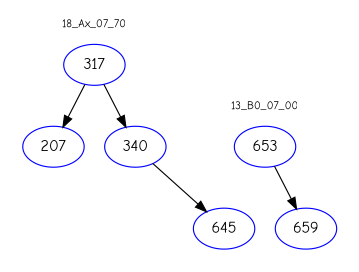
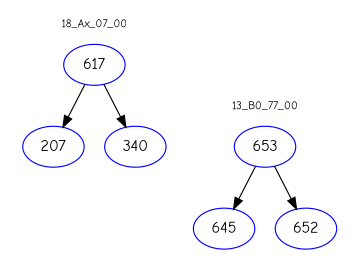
  digraph {
    fontname="Comic Neue"
    node [color=blue fontname="Comic Neue"]
    edge [color=black fontname="Comic Neue"]
-   n1 [label=317]
+   n1 [label=617]
    n2 [label=207]
    n3 [label=340]
    n4 [label=653]
    n5 [label=645]
-   n6 [label=659]
+   n6 [label=652]
    subgraph cluster_1 {
      color=white
      fontsize=10
-     label="18_Ax_07_70"
+     label="18_Ax_07_00"
      n1
      n2
      n3
    }
    subgraph cluster_2 {
      color=white
      fontsize=10
-     label="13_B0_07_00"
+     label="13_B0_77_00"
      n4
      n5
      n6
    }
    n1 -> n2
    n1 -> n3
-   n3 -> n5
+   n4 -> n5
    n4 -> n6
  }
